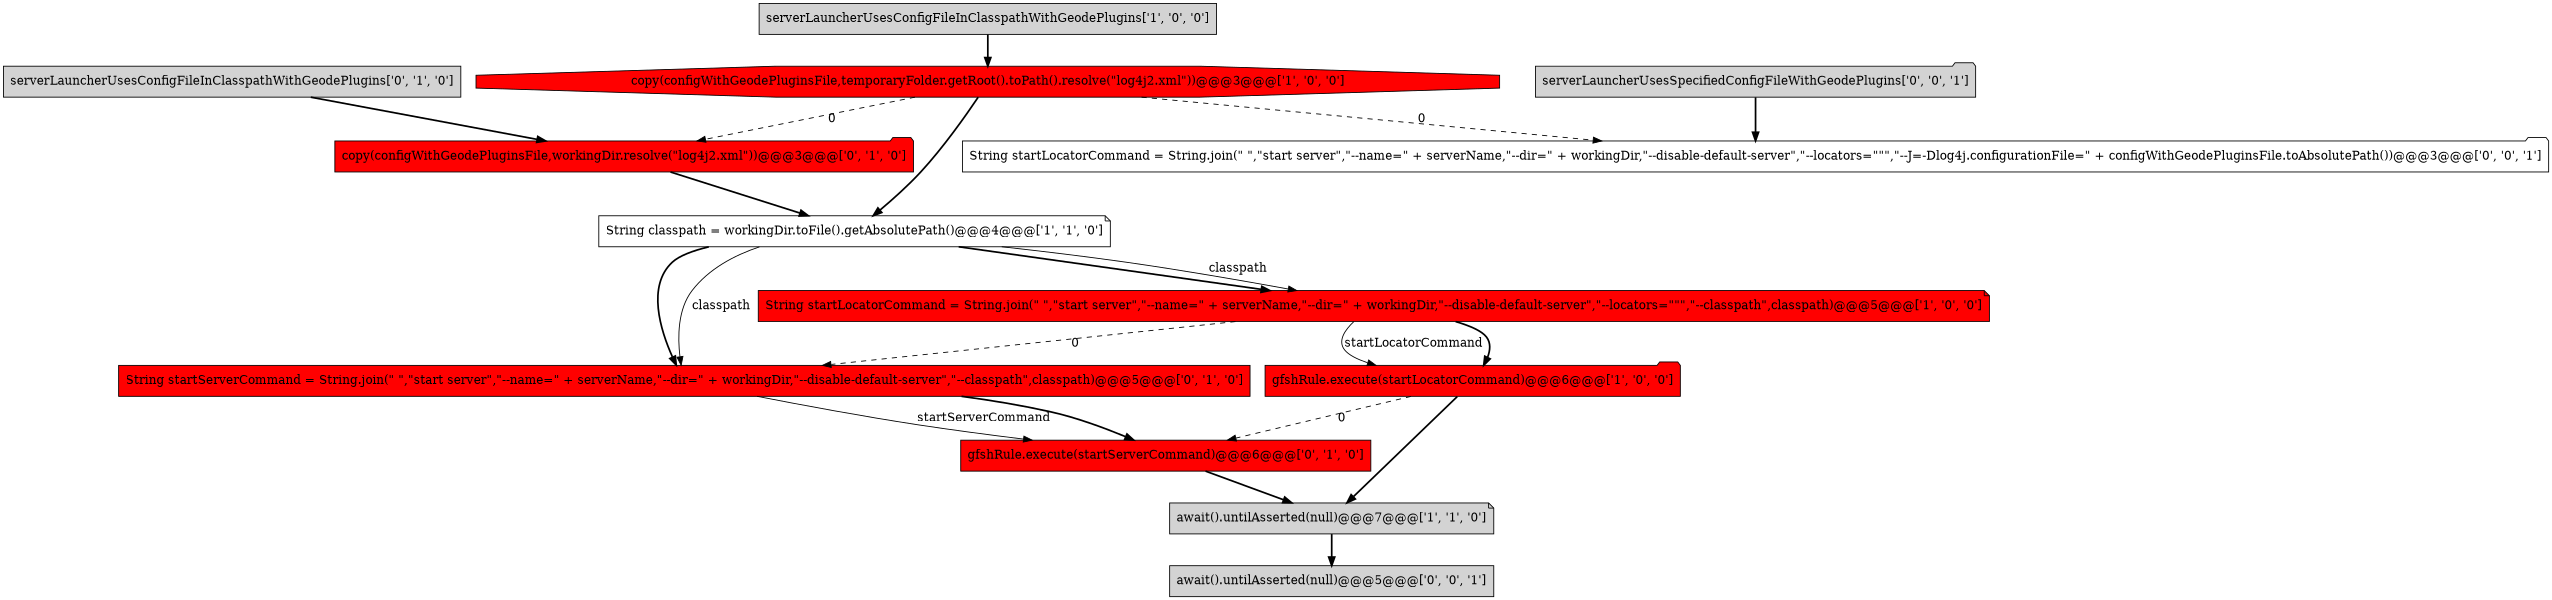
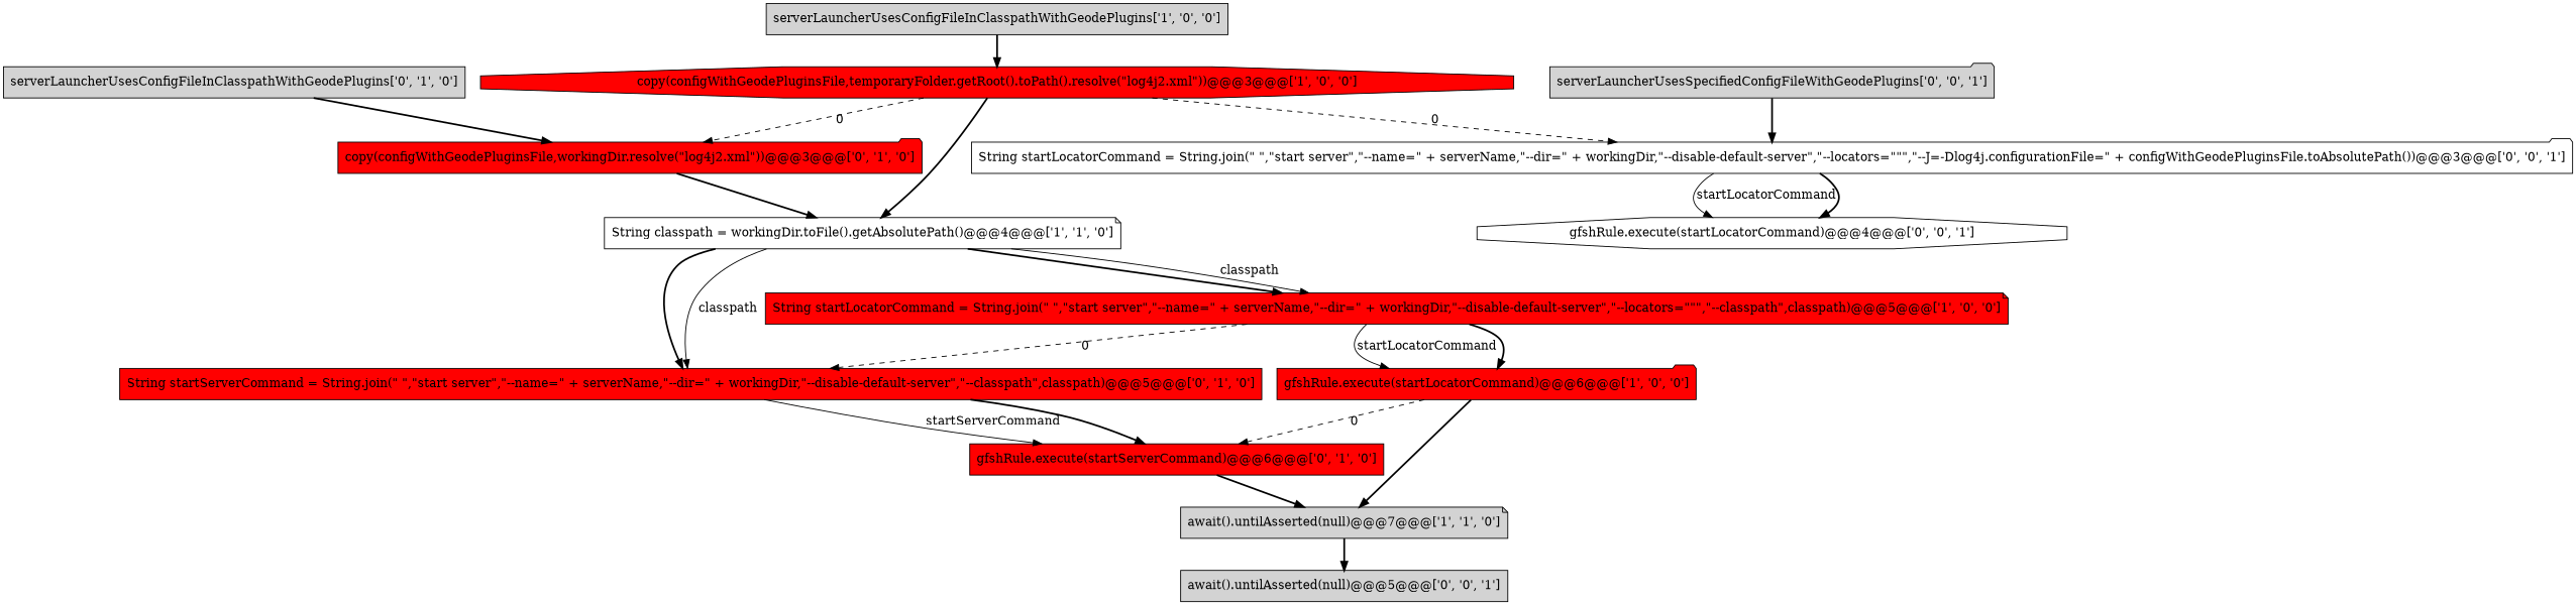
  digraph {
    node [fillcolor=red shape=box style=filled]
    edge [style=bold]
    n1 [fillcolor=white label="String startLocatorCommand = String.join(\" \",\"start server\",\"--name=\" + serverName,\"--dir=\" + workingDir,\"--disable-default-server\",\"--locators=\"\"\",\"--J=-Dlog4j.configurationFile=\" + configWithGeodePluginsFile.toAbsolutePath())@@@3@@@['0', '0', '1']" shape=folder]
+   n2 [fillcolor=white label="gfshRule.execute(startLocatorCommand)@@@4@@@['0', '0', '1']" shape=octagon]
    n3 [fillcolor=lightgray label="serverLauncherUsesConfigFileInClasspathWithGeodePlugins['0', '1', '0']"]
    n4 [label="copy(configWithGeodePluginsFile,workingDir.resolve(\"log4j2.xml\"))@@@3@@@['0', '1', '0']" shape=folder]
    n5 [fillcolor=white label="String classpath = workingDir.toFile().getAbsolutePath()@@@4@@@['1', '1', '0']" shape=note]
    n6 [label="copy(configWithGeodePluginsFile,temporaryFolder.getRoot().toPath().resolve(\"log4j2.xml\"))@@@3@@@['1', '0', '0']" shape=octagon]
    n7 [label="String startServerCommand = String.join(\" \",\"start server\",\"--name=\" + serverName,\"--dir=\" + workingDir,\"--disable-default-server\",\"--classpath\",classpath)@@@5@@@['0', '1', '0']"]
    n8 [label="String startLocatorCommand = String.join(\" \",\"start server\",\"--name=\" + serverName,\"--dir=\" + workingDir,\"--disable-default-server\",\"--locators=\"\"\",\"--classpath\",classpath)@@@5@@@['1', '0', '0']" shape=note]
    n9 [label="gfshRule.execute(startServerCommand)@@@6@@@['0', '1', '0']"]
    n10 [fillcolor=lightgray label="await().untilAsserted(null)@@@7@@@['1', '1', '0']" shape=note]
    n11 [label="gfshRule.execute(startLocatorCommand)@@@6@@@['1', '0', '0']" shape=folder]
    n12 [fillcolor=lightgray label="await().untilAsserted(null)@@@5@@@['0', '0', '1']"]
    n13 [fillcolor=lightgray label="serverLauncherUsesConfigFileInClasspathWithGeodePlugins['1', '0', '0']"]
    n14 [fillcolor=lightgray label="serverLauncherUsesSpecifiedConfigFileWithGeodePlugins['0', '0', '1']" shape=folder]
+   n1 -> n2 [label=startLocatorCommand style=solid]
+   n1 -> n2
    n3 -> n4
    n4 -> n5
    n5 -> n7
    n5 -> n7 [label=classpath style=solid]
    n5 -> n8
    n5 -> n8 [label=classpath style=solid]
    n6 -> n1 [label=0 style=dashed]
    n6 -> n4 [label=0 style=dashed]
    n6 -> n5
    n7 -> n9 [label=startServerCommand style=solid]
    n7 -> n9
    n8 -> n7 [label=0 style=dashed]
    n8 -> n11
    n8 -> n11 [label=startLocatorCommand style=solid]
    n9 -> n10
    n10 -> n12
    n11 -> n9 [label=0 style=dashed]
    n11 -> n10
    n13 -> n6
    n14 -> n1
  }
